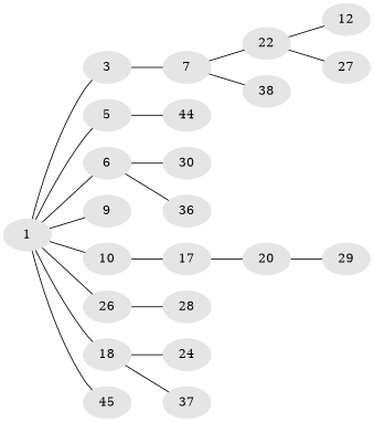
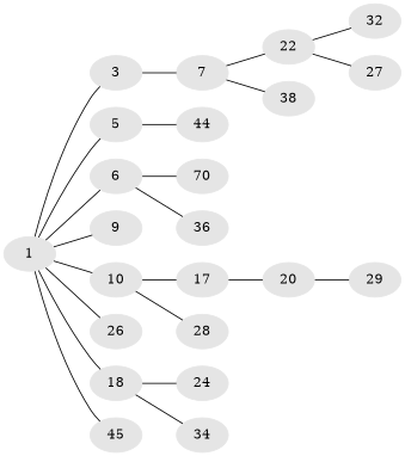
  graph {
    rankdir=LR
    node [color=gray90 style=filled]
    1 [super="+2+4"]
    3
    5 [super="+8"]
    6 [super="+11"]
    9
    10 [super="+49"]
    n7 [label=26 super="+37"]
    18 [super="+47+31"]
    45
    7 [super="+14+21"]
    44
-   30 [super="+33"]
+   30 [super="+33" label=70]
    36
    17
    28 [super="+41"]
    24 [super="+40"]
-   34 [label=37]
+   34
    22
    38
-   12
+   12 [label=32]
    27
    20 [super="+43"]
    29
    1 -- 3
    1 -- 5
    1 -- 6
    1 -- 9
    1 -- 10
    1 -- n7
    1 -- 18
    1 -- 45
    3 -- 7
    5 -- 44
    6 -- 30
    6 -- 36
    10 -- 17
-   n7 -- 28
+   10 -- 28
    18 -- 24
    18 -- 34
    7 -- 22
    7 -- 38
    17 -- 20
    22 -- 12
    22 -- 27
    20 -- 29
  }
